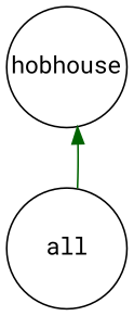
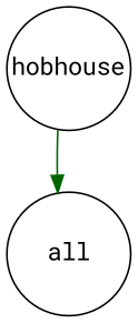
  digraph {
    fontname="Roboto Mono"
    node [fillcolor=white fixedsize=true shape=circle style=filled fontname="Roboto Mono"]
    hobhouse [height=1 width=1]
    all [height=1 width=1]
-   all -> hobhouse [arrowhead=normal color=darkgreen penwidth=1 fontname="Roboto Mono"]
+   hobhouse -> all [arrowhead=normal color=darkgreen penwidth=1 fontname="Roboto Mono"]
  }
